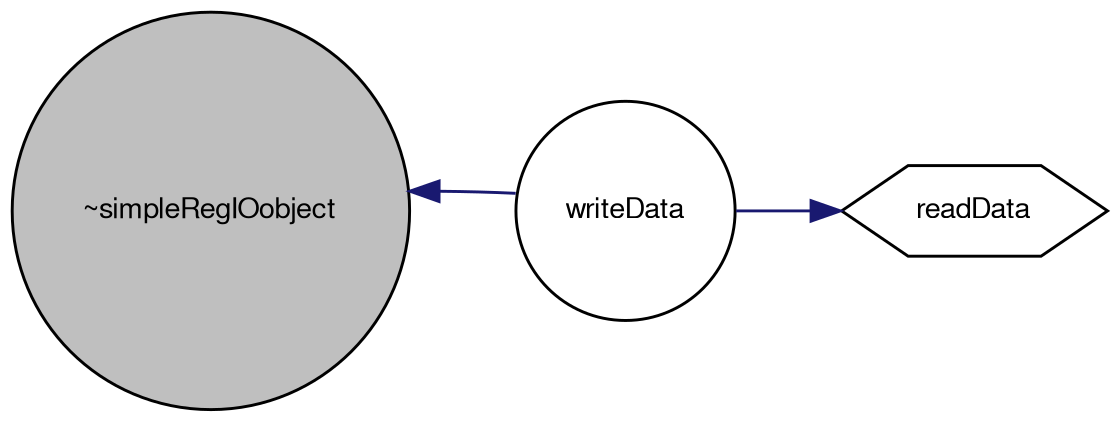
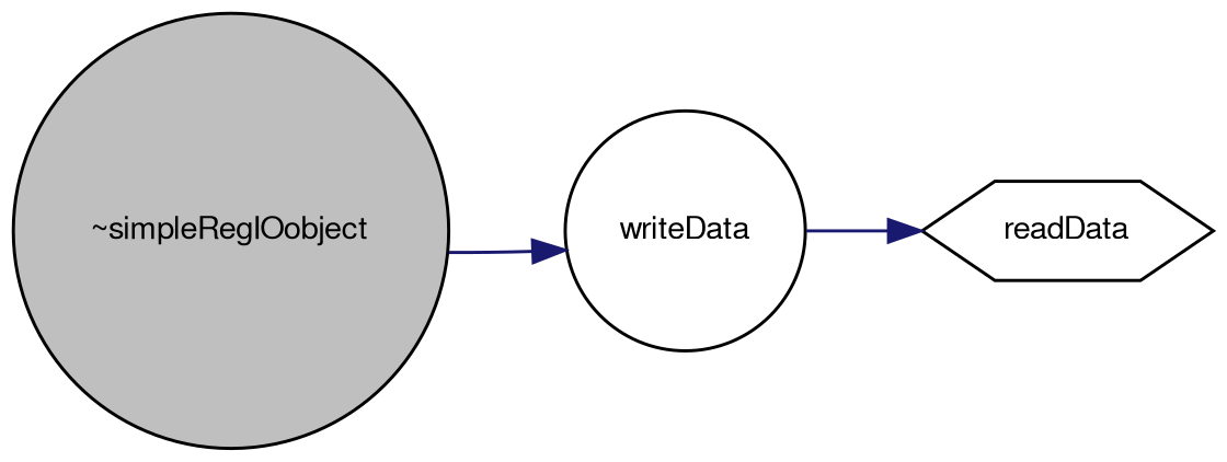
  digraph {
    rankdir=LR
    node [color=black fontname=FreeSans fontsize=10 shape=circle]
    edge [color=midnightblue fontname=FreeSans fontsize=10 labelfontname=FreeSans labelfontsize=10 style=solid]
    n1 [fillcolor=grey75 fontcolor=black height=0.2 label="~simpleRegIOobject" style=filled width=0.4]
    n2 [height=0.2 label=writeData width=0.4]
    n3 [height=0.2 label=readData shape=hexagon width=0.4]
-   n2 -> n1
+   n1 -> n2
    n2 -> n3
  }
